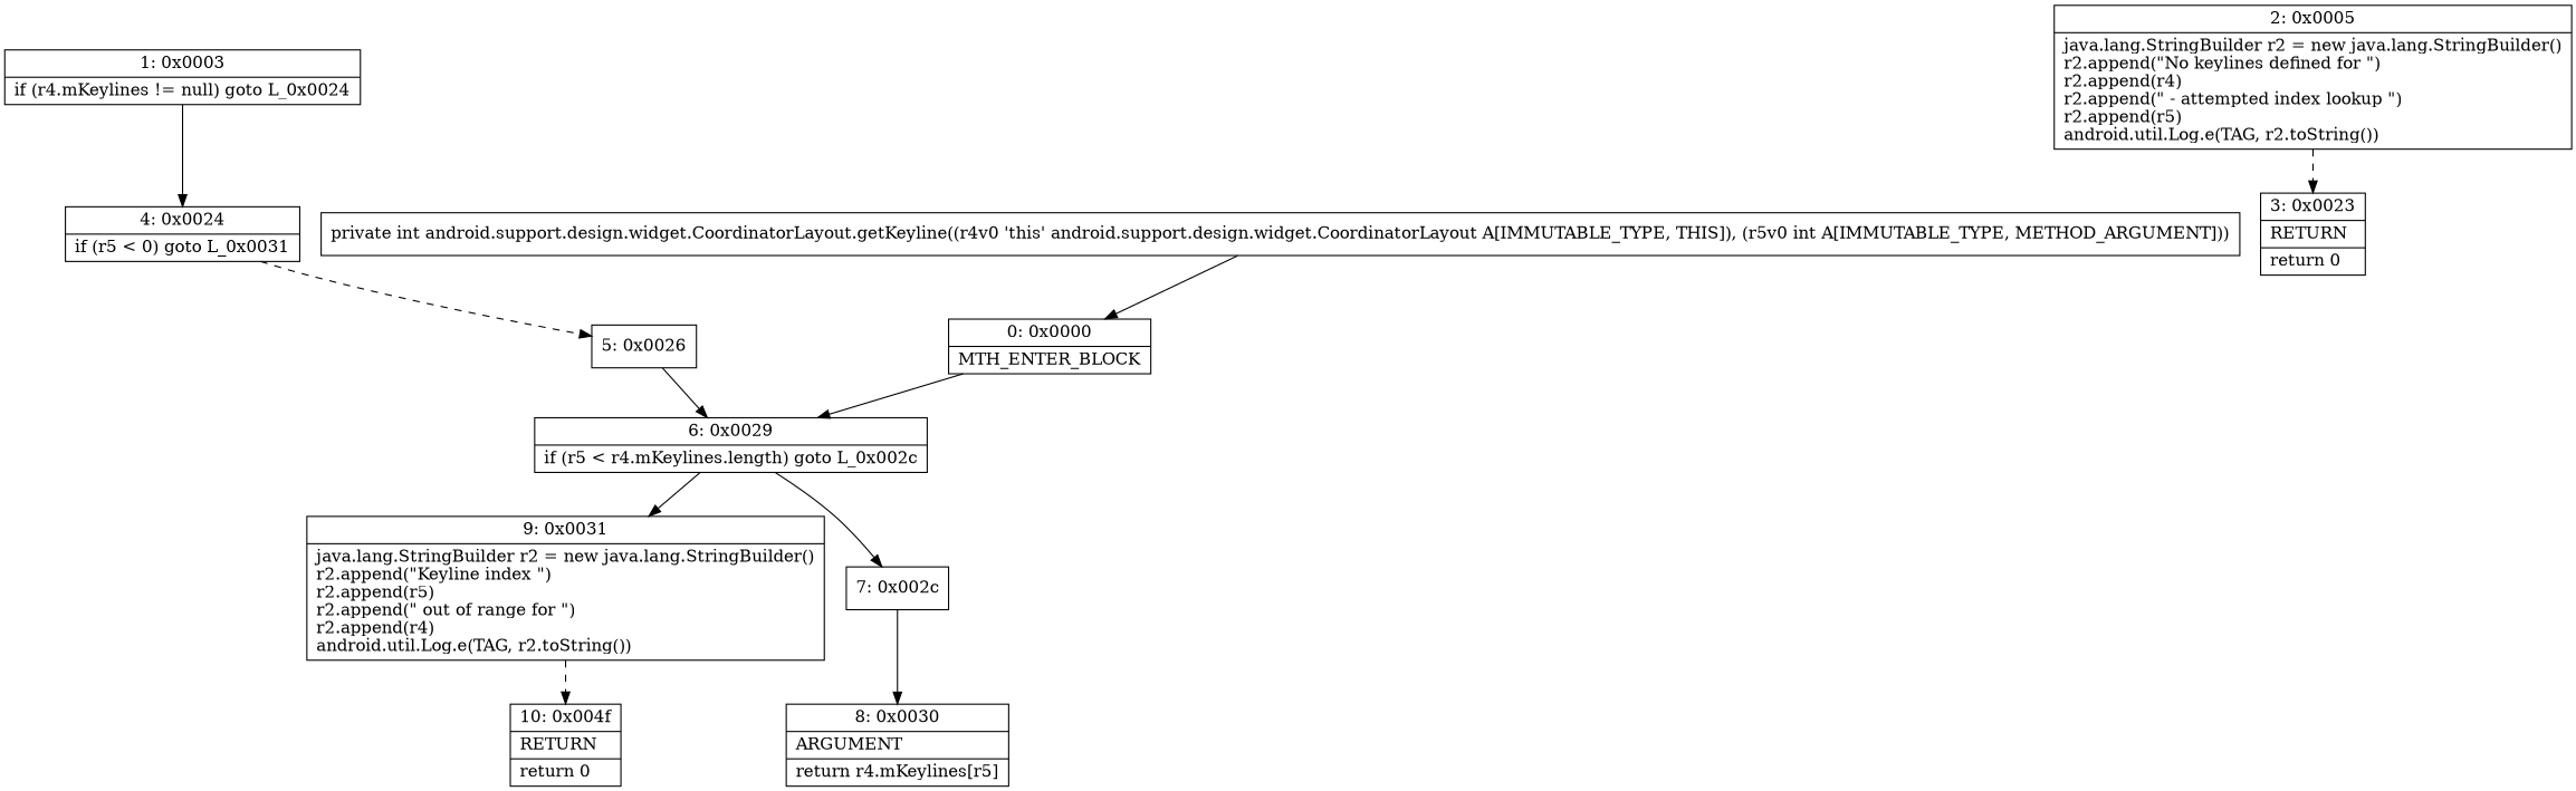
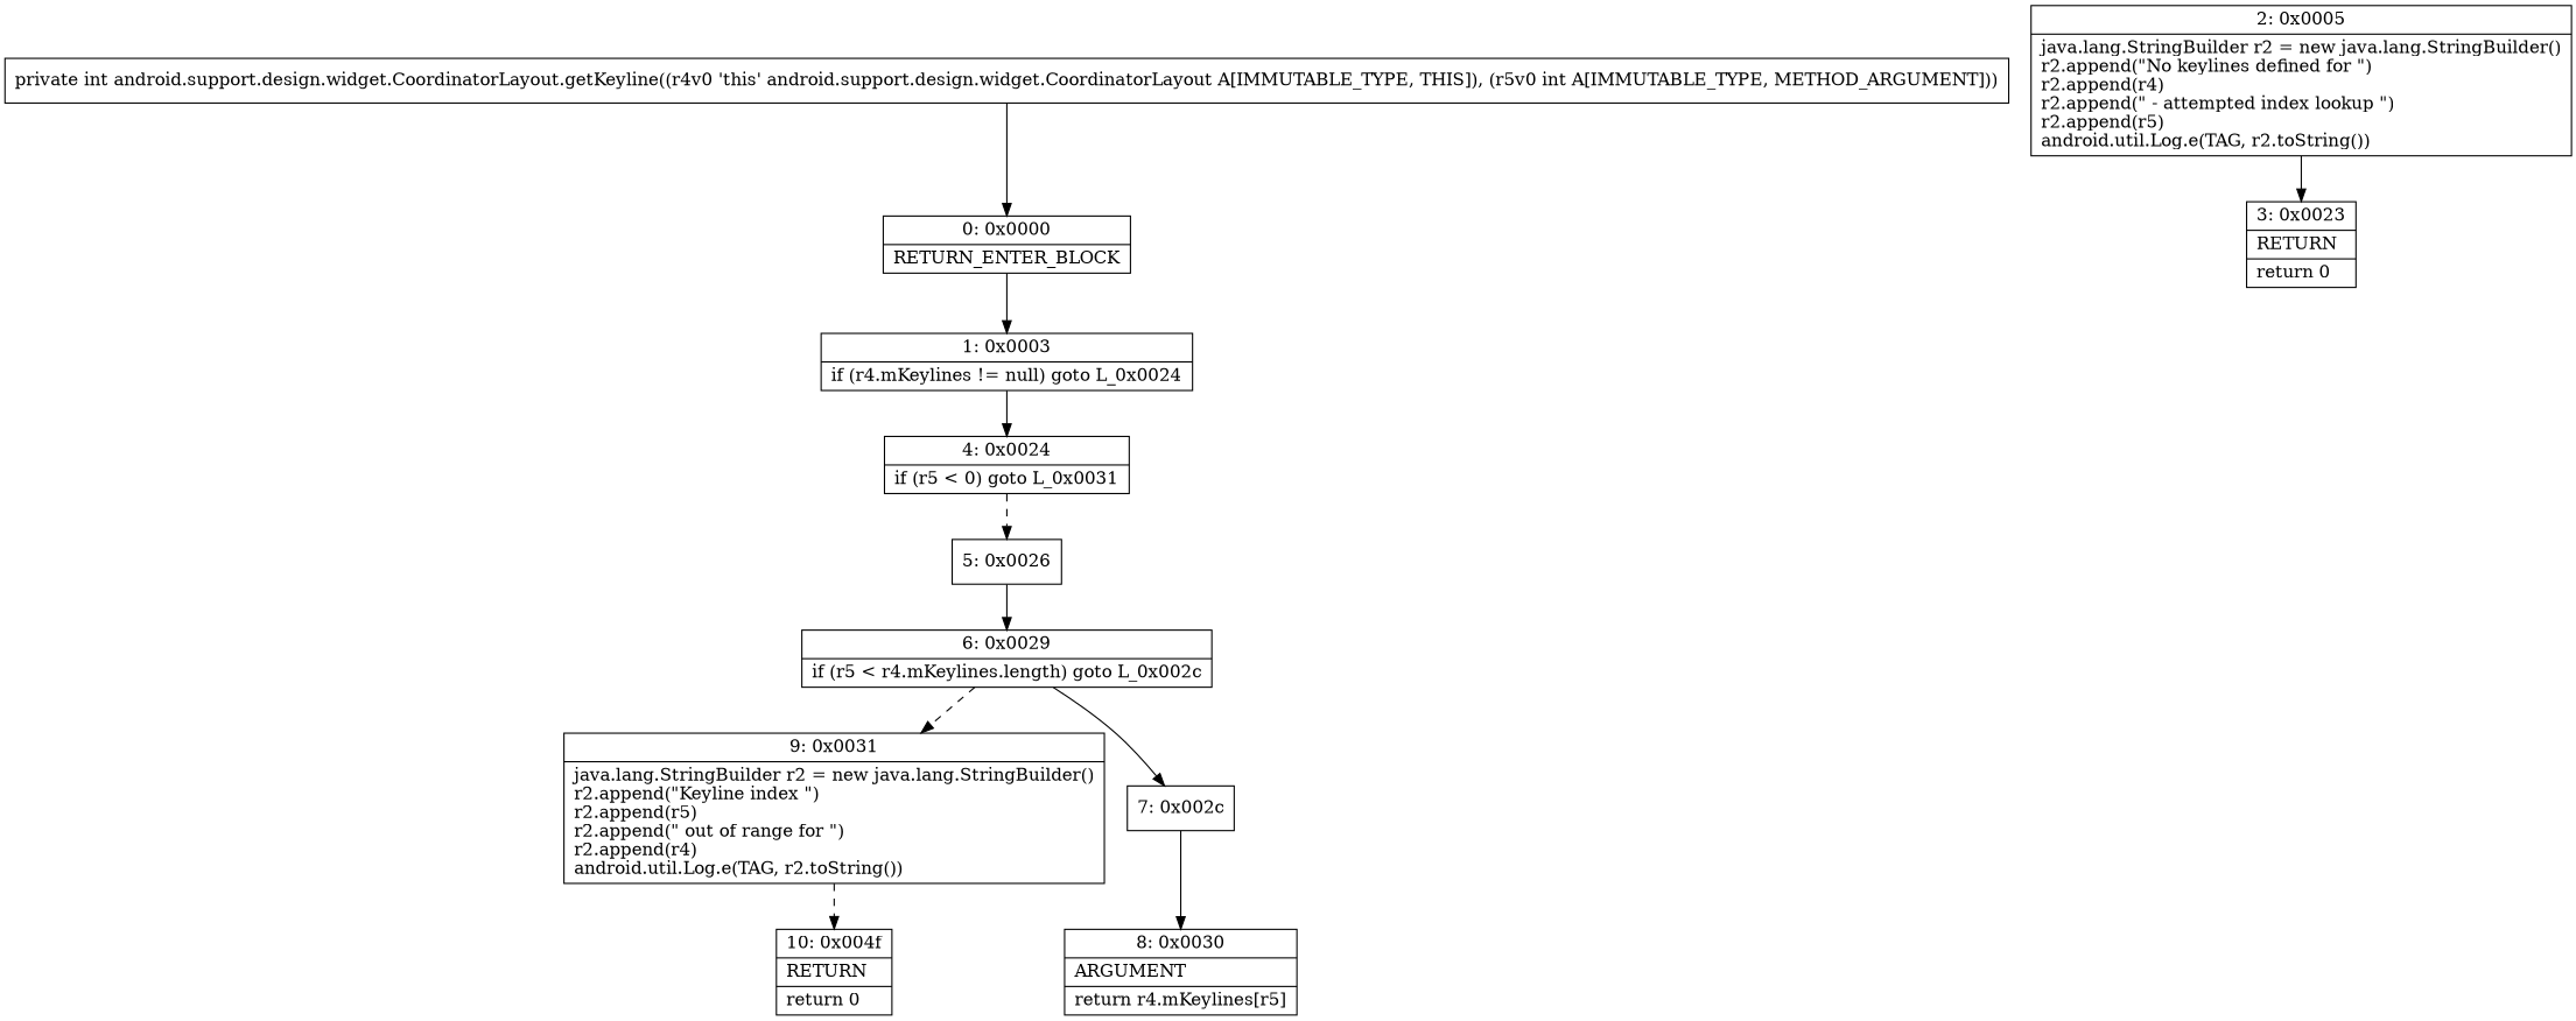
  digraph {
    node [shape=record]
-   n1 [label="{0\:\ 0x0000|MTH_ENTER_BLOCK\l}"]
+   n1 [label="{0\:\ 0x0000|RETURN_ENTER_BLOCK\l}"]
    n2 [label="{1\:\ 0x0003|if (r4.mKeylines != null) goto L_0x0024\l}"]
    n3 [label="{4\:\ 0x0024|if (r5 \< 0) goto L_0x0031\l}"]
    n4 [label="{2\:\ 0x0005|java.lang.StringBuilder r2 = new java.lang.StringBuilder()\lr2.append(\"No keylines defined for \")\lr2.append(r4)\lr2.append(\" \- attempted index lookup \")\lr2.append(r5)\landroid.util.Log.e(TAG, r2.toString())\l}"]
    n5 [label="{3\:\ 0x0023|RETURN\l|return 0\l}"]
    n6 [label="{5\:\ 0x0026}"]
    n7 [label="{6\:\ 0x0029|if (r5 \< r4.mKeylines.length) goto L_0x002c\l}"]
    n8 [label="{9\:\ 0x0031|java.lang.StringBuilder r2 = new java.lang.StringBuilder()\lr2.append(\"Keyline index \")\lr2.append(r5)\lr2.append(\" out of range for \")\lr2.append(r4)\landroid.util.Log.e(TAG, r2.toString())\l}"]
    n9 [label="{10\:\ 0x004f|RETURN\l|return 0\l}"]
    n10 [label="{7\:\ 0x002c}"]
    n11 [label="{8\:\ 0x0030|ARGUMENT\l|return r4.mKeylines[r5]\l}"]
    n12 [label="{private int android.support.design.widget.CoordinatorLayout.getKeyline((r4v0 'this' android.support.design.widget.CoordinatorLayout A[IMMUTABLE_TYPE, THIS]), (r5v0 int A[IMMUTABLE_TYPE, METHOD_ARGUMENT])) }"]
-   n1 -> n7
+   n1 -> n2
    n2 -> n3
    n3 -> n6 [style=dashed]
-   n4 -> n5 [style=dashed]
+   n4 -> n5
    n6 -> n7
-   n7 -> n8 [style=solid]
+   n7 -> n8 [style=dashed]
    n7 -> n10
    n8 -> n9 [style=dashed]
    n10 -> n11
    n12 -> n1
  }
